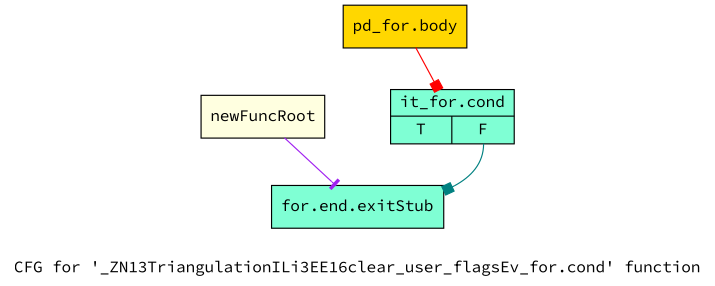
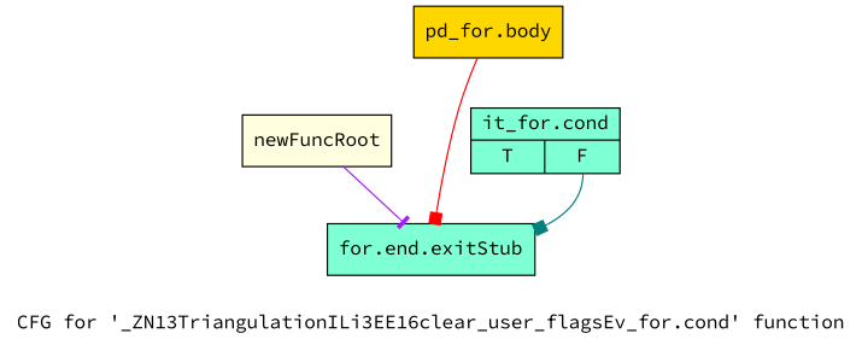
  digraph {
    fontname="Source Code Pro"
    label="CFG for '_ZN13TriangulationILi3EE16clear_user_flagsEv_for.cond' function"
    node [fillcolor=aquamarine fontname="Source Code Pro" shape=record style=filled]
    edge [arrowhead=box fontname="Source Code Pro"]
    n1 [fillcolor=lightyellow label="{newFuncRoot}"]
    n2 [label="{for.end.exitStub}"]
    n3 [label="{it_for.cond|{<s0>T|<s1>F}}"]
    n4 [fillcolor=gold label="{pd_for.body}"]
    n1 -> n2 [arrowhead=tee color=purple]
    n3 -> n2 [color=teal tailport=s1]
-   n4 -> n3 [color=red]
+   n4 -> n2 [color=red]
  }
